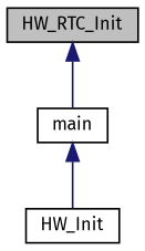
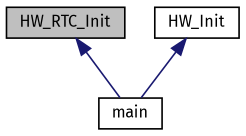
  digraph {
    fontname="Fira Sans"
    rankdir=TB
    node [color=black fillcolor=white fontname="Fira Sans" fontsize=10 shape=record style=filled]
    edge [color=midnightblue dir=back fontname="Fira Sans" fontsize=10 labelfontname=Helvetica labelfontsize=10 style=solid]
    n1 [fillcolor=grey75 fontcolor=black height=0.2 label=HW_RTC_Init width=0.4]
    n2 [height=0.2 label=main width=0.4]
    n3 [height=0.2 label=HW_Init width=0.4]
    n1 -> n2
-   n2 -> n3
+   n3 -> n2
  }
